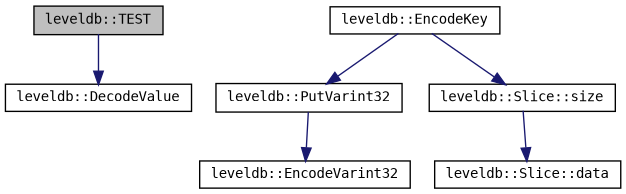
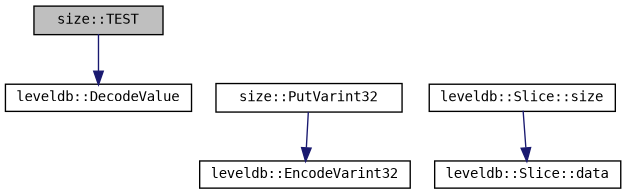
  digraph {
    fontname="DejaVu Sans Mono"
    rankdir=TB
    node [color=black fillcolor=white fontname="DejaVu Sans Mono" fontsize=10 shape=record style=filled]
    edge [color=midnightblue fontname="DejaVu Sans Mono" fontsize=10 labelfontname=Helvetica labelfontsize=10 style=solid]
-   n1 [fillcolor=grey75 fontcolor=black height=0.2 label="leveldb::TEST" width=0.4]
+   n1 [fillcolor=grey75 fontcolor=black height=0.2 label="size::TEST" width=0.4]
    n2 [height=0.2 label="leveldb::DecodeValue" width=0.4]
-   n3 [height=0.2 label="leveldb::EncodeKey" width=0.4]
-   n4 [height=0.2 label="leveldb::PutVarint32" width=0.4]
+   n4 [height=0.2 label="size::PutVarint32" width=0.4]
    n5 [height=0.2 label="leveldb::Slice::size" width=0.4]
    n6 [height=0.2 label="leveldb::EncodeVarint32" width=0.4]
    n7 [height=0.2 label="leveldb::Slice::data" width=0.4]
    n1 -> n2
-   n3 -> n4
-   n3 -> n5
    n4 -> n6
    n5 -> n7
  }
